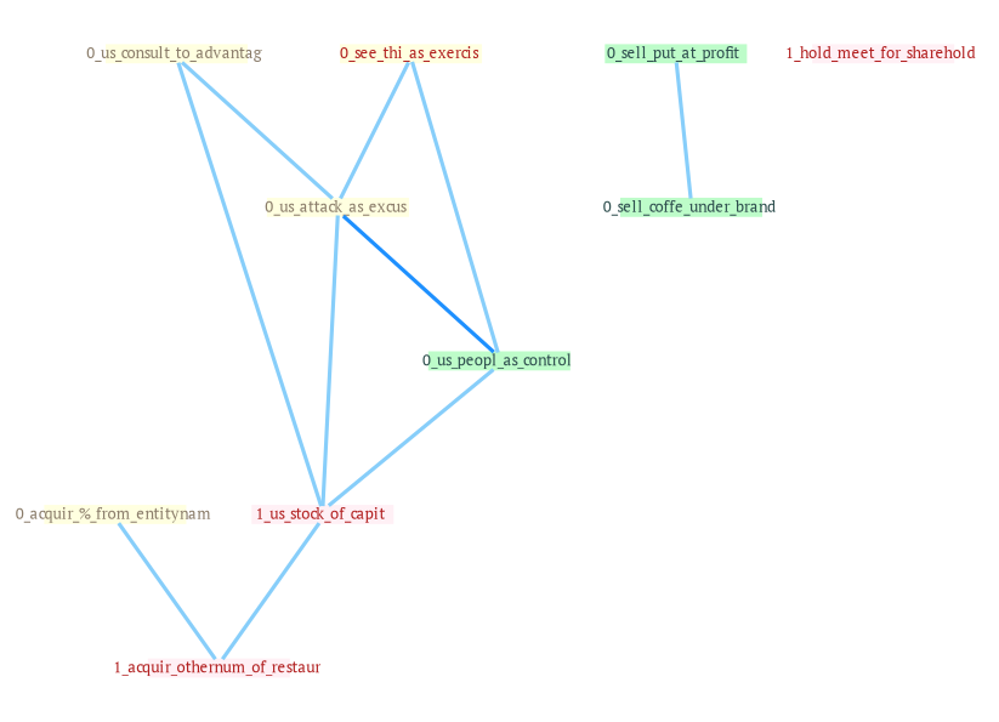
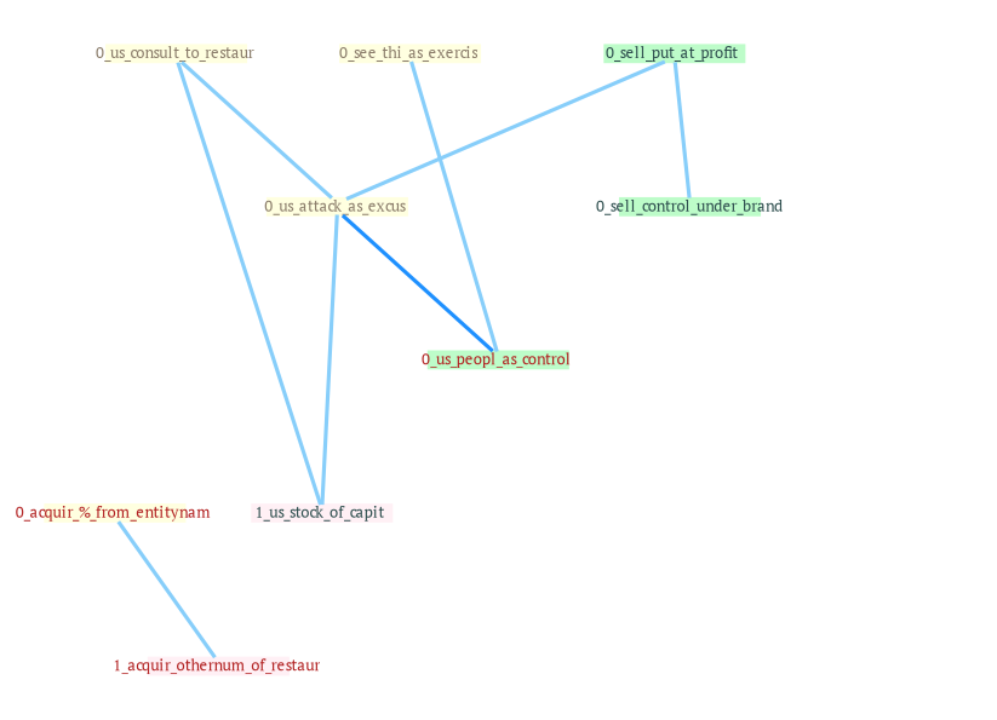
  graph {
    fontname="PT Serif"
    node [color="#ffffe0" fixedsize=true fontcolor="#8b7d6b" fontname="PT Serif" fontsize=4 shape=polygon style=filled]
    edge [color="#87cefa" fontname="PT Serif" w=1]
-   "0_acquir_%_from_entitynam " [height=.06 width=.5]
-   "0_see_thi_as_exercis " [fontcolor="#b22222" height=.06 width=.5]
-   "0_us_consult_to_advantag " [height=.06 width=.5]
+   "0_acquir_%_from_entitynam " [fontcolor="#b22222" height=.06 width=.5]
+   "0_see_thi_as_exercis " [height=.06 width=.5]
+   "0_us_consult_to_advantag " [height=.06 width=.5 label="0_us_consult_to_restaur"]
    "0_us_attack_as_excus " [height=.06 width=.5]
-   "1_us_stock_of_capit " [color="#fff0f5" fontcolor="#b22222" height=.06 width=.5]
-   "1_hold_meet_for_sharehold " [color="#fff0f5" fontcolor="#b22222" height=.06 width=.5]
+   "1_us_stock_of_capit " [color="#fff0f5" fontcolor="#2f4f4f" height=.06 width=.5]
    "1_acquir_othernum_of_restaur " [color="#fff0f5" fontcolor="#b22222" height=.06 width=.5]
-   "0_us_peopl_as_control " [color="#BDFCC9" fontcolor="#2f4f4f" height=.06 width=.5]
+   "0_us_peopl_as_control " [color="#BDFCC9" fontcolor="#b22222" height=.06 width=.5]
    "0_sell_put_at_profit " [color="#BDFCC9" fontcolor="#2f4f4f" height=.06 width=.5]
-   "0_sell_coffe_under_brand " [color="#BDFCC9" fontcolor="#2f4f4f" height=.06 width=.5]
+   "0_sell_coffe_under_brand " [color="#BDFCC9" fontcolor="#2f4f4f" height=.06 width=.5 label="0_sell_control_under_brand"]
    subgraph sub_1 {
      "0_acquir_%_from_entitynam "
      "0_see_thi_as_exercis "
      "0_us_consult_to_advantag "
      "0_us_attack_as_excus "
    }
    subgraph sub_2 {
      "1_us_stock_of_capit "
-     "1_hold_meet_for_sharehold "
      "1_acquir_othernum_of_restaur "
    }
    "0_acquir_%_from_entitynam " -- "1_acquir_othernum_of_restaur "
-   "0_see_thi_as_exercis " -- "0_us_attack_as_excus "
+   "0_sell_put_at_profit " -- "0_us_attack_as_excus "
    "0_see_thi_as_exercis " -- "0_us_peopl_as_control "
    "0_us_consult_to_advantag " -- "0_us_attack_as_excus "
    "0_us_consult_to_advantag " -- "1_us_stock_of_capit "
    "0_us_attack_as_excus " -- "1_us_stock_of_capit "
    "0_us_attack_as_excus " -- "0_us_peopl_as_control " [color="#1e90ff" w=2]
-   "1_us_stock_of_capit " -- "1_acquir_othernum_of_restaur "
-   "0_us_peopl_as_control " -- "1_us_stock_of_capit "
    "0_sell_put_at_profit " -- "0_sell_coffe_under_brand "
  }
